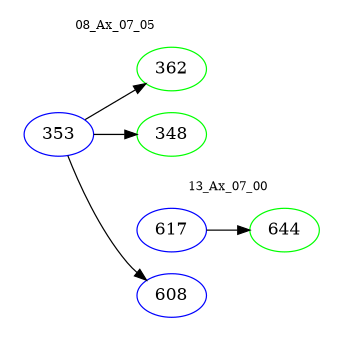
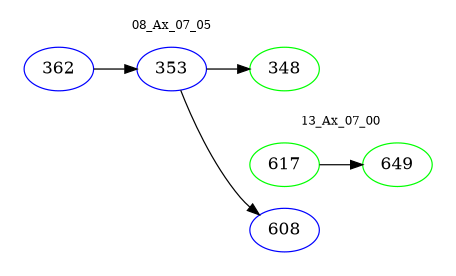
  digraph {
    rankdir=LR
    node [color=blue]
    edge [color=black]
    n1 [label=353]
    n2 [color=green label=348]
-   n3 [color=green label=362]
-   n4 [label=617]
+   n3 [label=362]
+   n4 [color=green label=617]
    n5 [label=608]
-   n6 [color=green label=644]
+   n6 [color=green label=649]
    subgraph cluster_1 {
      color=white
      fontsize=10
      label="08_Ax_07_05"
      n1
      n2
      n3
    }
    subgraph cluster_2 {
      color=white
      fontsize=10
      label="13_Ax_07_00"
      n4
      n5
      n6
    }
    n1 -> n2
-   n1 -> n3
+   n3 -> n1
    n1 -> n5
    n4 -> n6
  }
